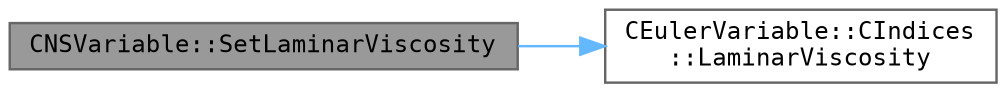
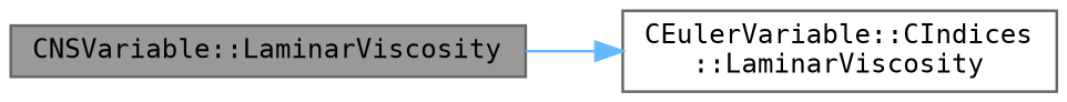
  digraph {
    rankdir=LR
    fontname="DejaVu Sans Mono"
    node [fontname="DejaVu Sans Mono" fontsize=10 shape=box style=filled]
-   n1 [color=gray40 fillcolor=grey60 fontcolor=black height=0.2 label="CNSVariable::SetLaminarViscosity" width=0.4]
+   n1 [color=gray40 fillcolor=grey60 fontcolor=black height=0.2 label="CNSVariable::LaminarViscosity" width=0.4]
    n2 [color=grey40 fillcolor=white height=0.2 label="CEulerVariable::CIndices\l::LaminarViscosity" width=0.4]
    n1 -> n2 [color=steelblue1 fontname="DejaVu Sans Mono" fontsize=10 labelfontname=Helvetica labelfontsize=10 style=solid]
  }
